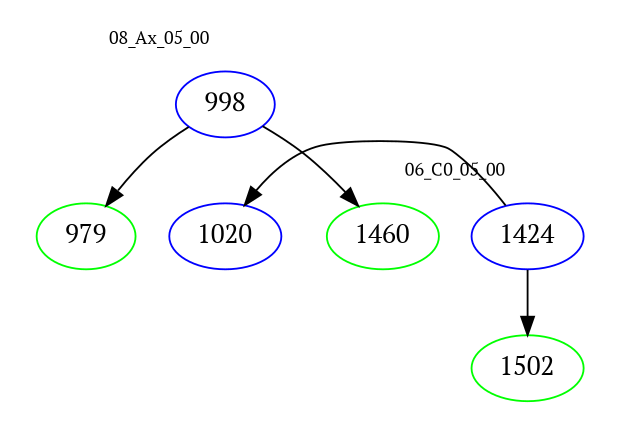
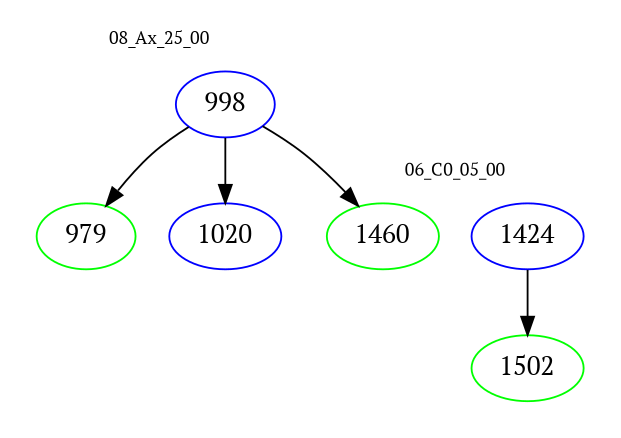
  digraph {
    fontname="PT Serif"
    node [color=blue fontname="PT Serif"]
    edge [color=black fontname="PT Serif"]
    n1 [label=998]
    n2 [color=green label=979]
    n3 [label=1020]
    n4 [label=1424]
    n5 [color=green label=1502]
    n6 [color=green label=1460]
    subgraph cluster_1 {
      color=white
      fontsize=10
-     label="08_Ax_05_00"
+     label="08_Ax_25_00"
      n1
      n2
      n3
    }
    subgraph cluster_2 {
      color=white
      fontsize=10
      label="06_C0_05_00"
      n4
      n5
      n6
    }
    n1 -> n2
-   n4 -> n3
+   n1 -> n3
    n1 -> n6
    n4 -> n5
  }
